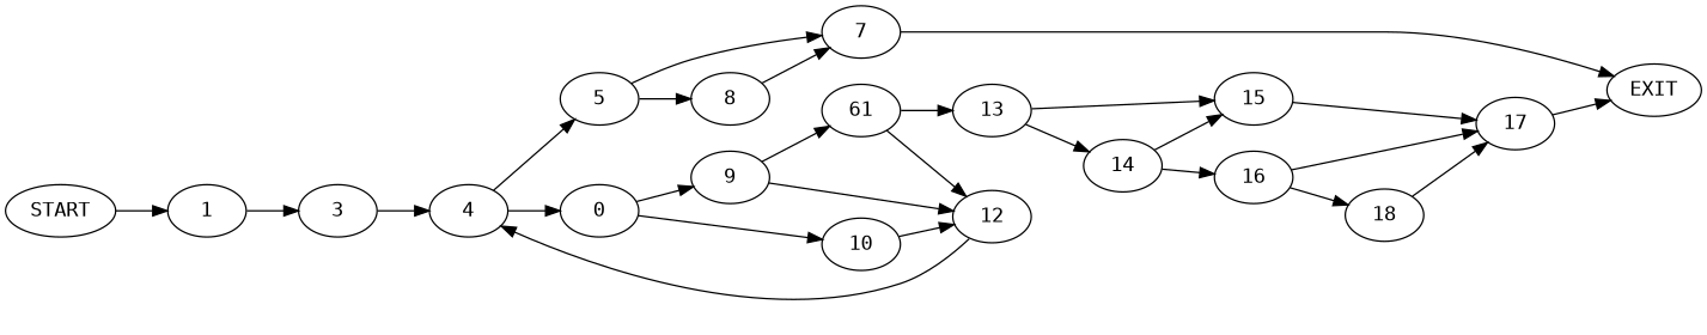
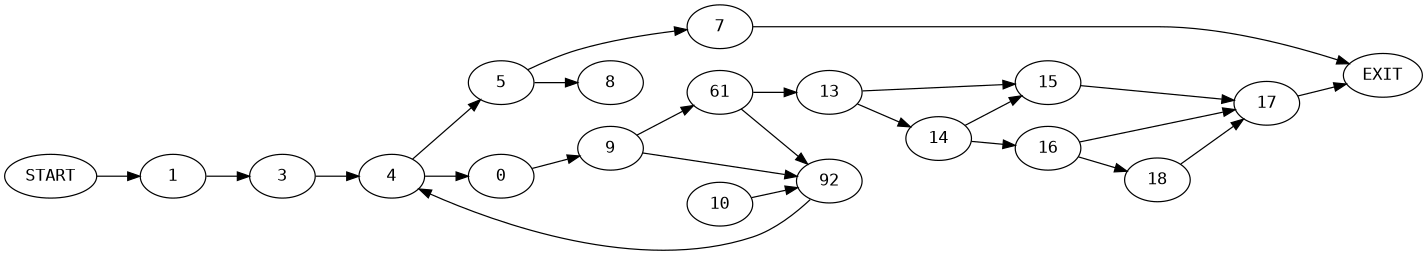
  digraph {
    fontname="DejaVu Sans Mono"
    rankdir=LR
    node [fontname="DejaVu Sans Mono"]
    edge [fontname="DejaVu Sans Mono"]
    n1 [label=START]
    1
    3
    n4 [label=EXIT]
    4
    5
    n7 [label=0]
    7
    8
    9
    10
    n12 [label=61]
-   12
+   12 [label=92]
    13
    14
    15
    16
    17
    18
    n1 -> 1
    1 -> 3
    3 -> 4
    4 -> 5
    4 -> n7
    5 -> 7
    5 -> 8
    n7 -> 9
-   n7 -> 10
    7 -> n4
-   8 -> 7
    9 -> n12
    9 -> 12
    10 -> 12
    n12 -> 12
    n12 -> 13
    12 -> 4
    13 -> 14
    13 -> 15
    14 -> 15
    14 -> 16
    15 -> 17
    16 -> 17
    16 -> 18
    17 -> n4
    18 -> 17
  }
